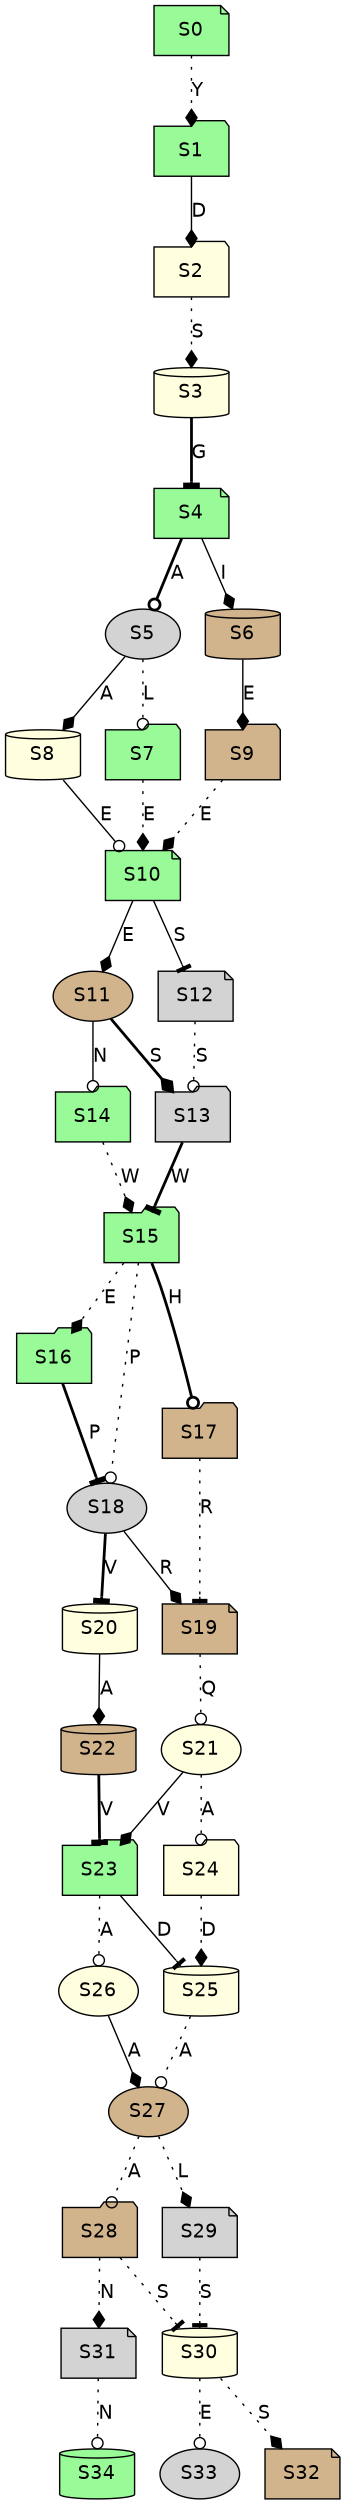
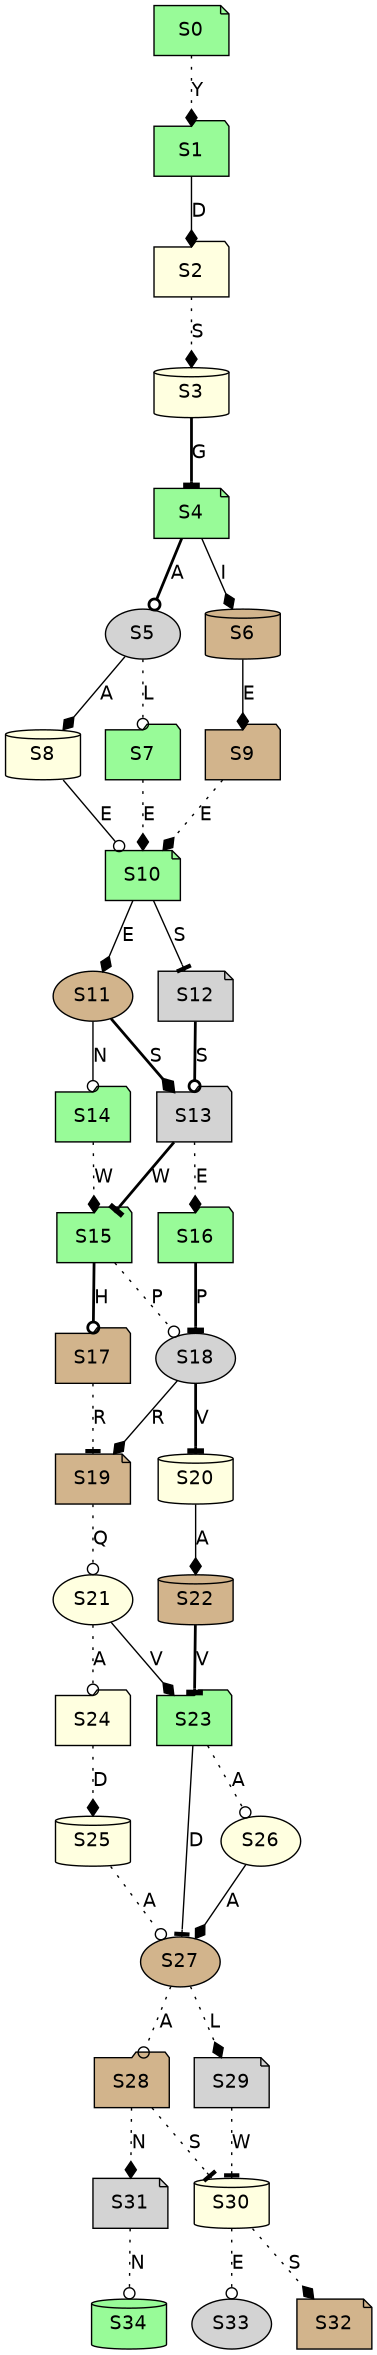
  strict digraph {
    fontname="DejaVu Sans"
    node [fillcolor=palegreen fontname="DejaVu Sans" shape=folder style=filled]
    edge [arrowhead=diamond fontname="DejaVu Sans" style=dotted]
    S0 [shape=note]
    S1
    S2 [fillcolor=lightyellow]
    S3 [fillcolor=lightyellow shape=cylinder]
    S4 [shape=note]
    S5 [fillcolor=lightgrey shape=ellipse]
    S6 [fillcolor=tan shape=cylinder]
    S7
    S8 [fillcolor=lightyellow shape=cylinder]
    S9 [fillcolor=tan]
    S10 [shape=note]
    S11 [fillcolor=tan shape=ellipse]
    S12 [fillcolor=lightgrey shape=note]
    S13 [fillcolor=lightgrey]
    S14
    S15
    S16
    S17 [fillcolor=tan]
    S18 [fillcolor=lightgrey shape=ellipse]
    S19 [fillcolor=tan shape=note]
    S20 [fillcolor=lightyellow shape=cylinder]
    S21 [fillcolor=lightyellow shape=ellipse]
    S22 [fillcolor=tan shape=cylinder]
    S23
    S24 [fillcolor=lightyellow]
    S25 [fillcolor=lightyellow shape=cylinder]
    S26 [fillcolor=lightyellow shape=ellipse]
    S27 [fillcolor=tan shape=ellipse]
    S28 [fillcolor=tan]
    S29 [fillcolor=lightgrey shape=note]
    S30 [fillcolor=lightyellow shape=cylinder]
    S31 [fillcolor=lightgrey shape=note]
    S32 [fillcolor=tan shape=note]
    S33 [fillcolor=lightgrey shape=ellipse]
    S34 [shape=cylinder]
    S0 -> S1 [label=Y]
    S1 -> S2 [label=D style=solid]
    S2 -> S3 [label=S]
    S3 -> S4 [arrowhead=tee label=G style=bold]
    S4 -> S5 [arrowhead=odot label=A style=bold]
    S4 -> S6 [label=I style=solid]
    S5 -> S7 [arrowhead=odot label=L]
    S5 -> S8 [label=A style=solid]
    S6 -> S9 [label=E style=solid]
    S7 -> S10 [label=E]
    S8 -> S10 [arrowhead=odot label=E style=solid]
    S9 -> S10 [label=E]
    S10 -> S11 [label=E style=solid]
    S10 -> S12 [arrowhead=tee label=S style=solid]
    S11 -> S13 [label=S style=bold]
    S11 -> S14 [arrowhead=odot label=N style=solid]
-   S12 -> S13 [arrowhead=odot label=S]
+   S12 -> S13 [arrowhead=odot label=S style=bold]
    S13 -> S15 [arrowhead=tee label=W style=bold]
-   S15 -> S16 [label=E]
+   S13 -> S16 [label=E]
    S14 -> S15 [label=W]
    S15 -> S17 [arrowhead=odot label=H style=bold]
    S15 -> S18 [arrowhead=odot label=P]
    S16 -> S18 [arrowhead=tee label=P style=bold]
    S17 -> S19 [arrowhead=tee label=R]
    S18 -> S19 [label=R style=solid]
    S18 -> S20 [arrowhead=tee label=V style=bold]
    S19 -> S21 [arrowhead=odot label=Q]
    S20 -> S22 [label=A style=solid]
    S21 -> S23 [label=V style=solid]
    S21 -> S24 [arrowhead=odot label=A]
    S22 -> S23 [arrowhead=tee label=V style=bold]
-   S23 -> S25 [arrowhead=tee label=D style=solid]
+   S23 -> S27 [arrowhead=tee label=D style=solid]
    S23 -> S26 [arrowhead=odot label=A]
    S24 -> S25 [label=D]
    S25 -> S27 [arrowhead=odot label=A]
    S26 -> S27 [label=A style=solid]
    S27 -> S28 [arrowhead=odot label=A]
    S27 -> S29 [label=L]
    S28 -> S30 [arrowhead=tee label=S]
    S28 -> S31 [label=N]
-   S29 -> S30 [arrowhead=tee label=S]
+   S29 -> S30 [arrowhead=tee label=W]
    S30 -> S32 [label=S]
    S30 -> S33 [arrowhead=odot label=E]
    S31 -> S34 [arrowhead=odot label=N]
  }
